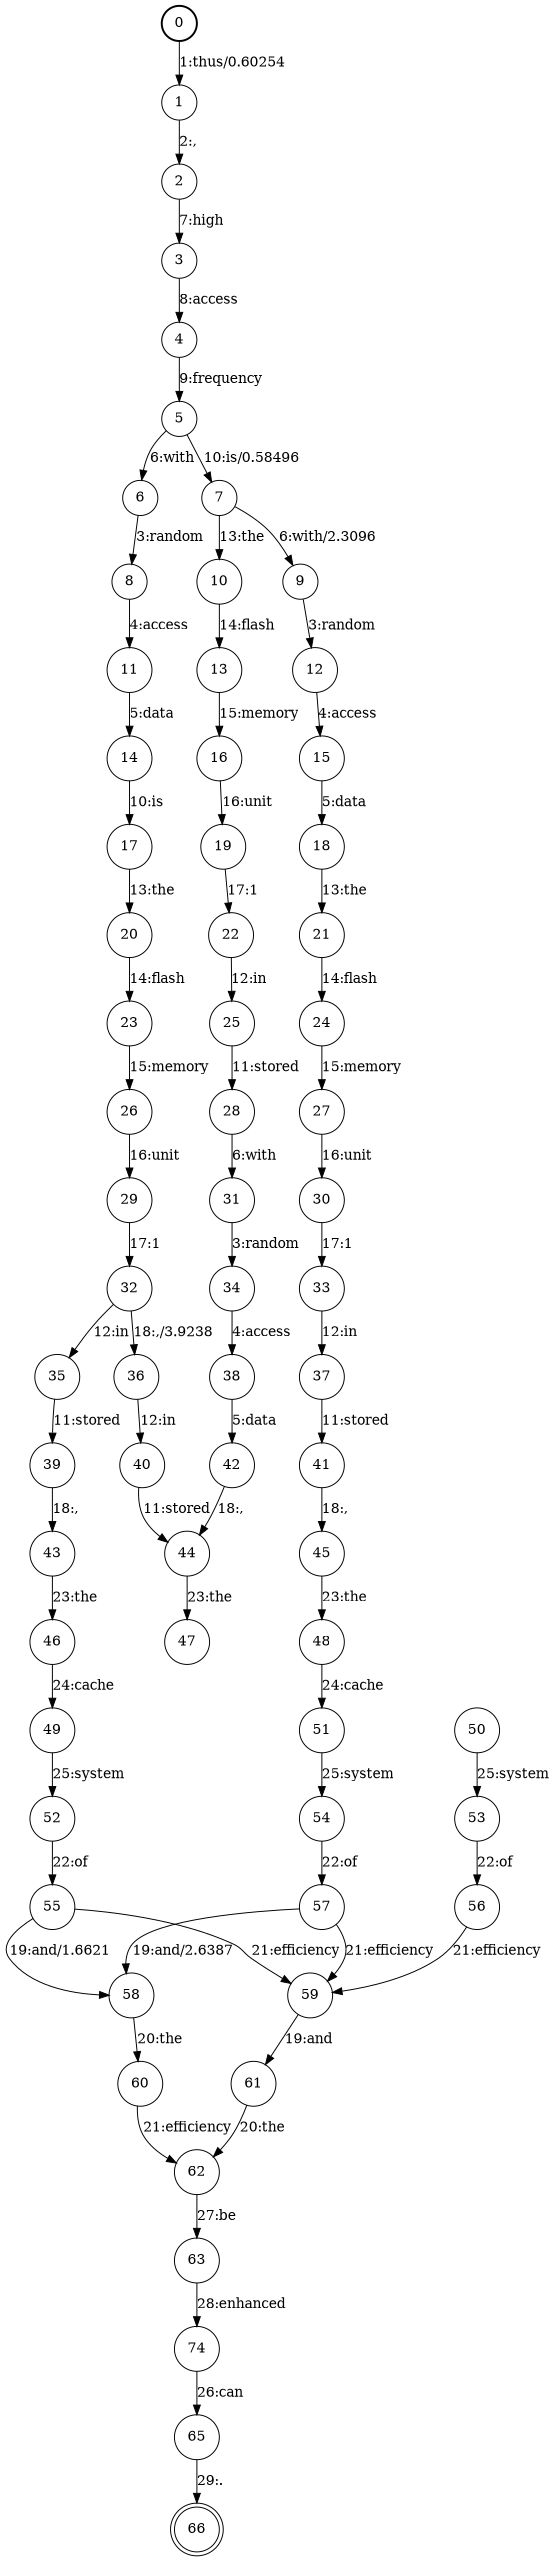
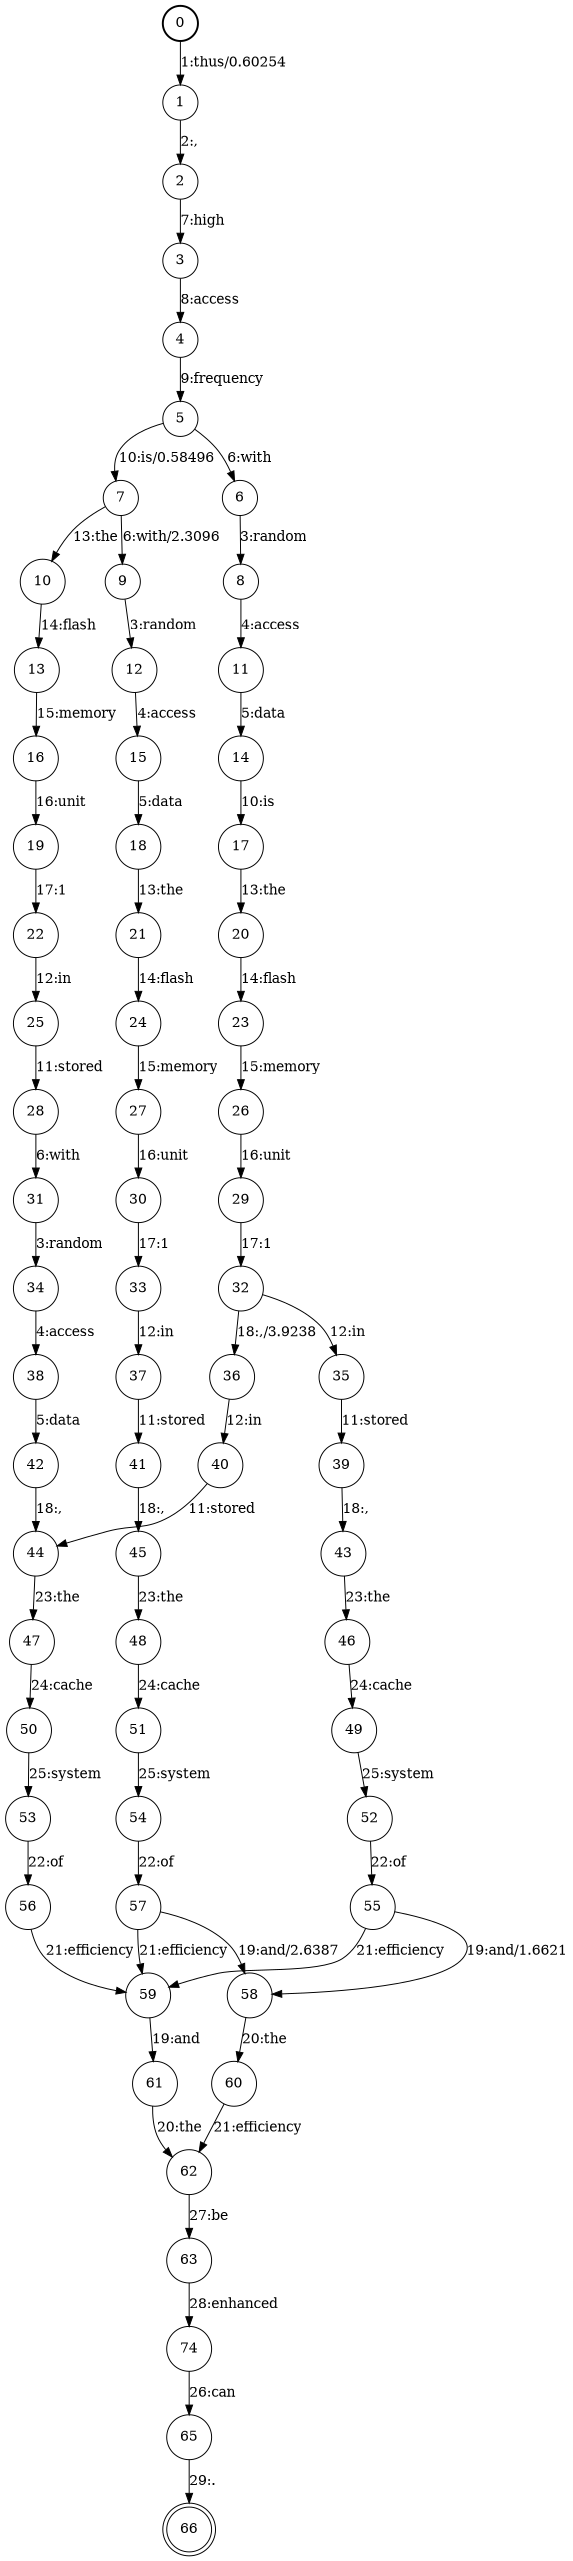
  digraph {
    nodesep=0.25
    rankdir=TB
    ranksep=0.4
    node [fontsize=14 shape=circle style=solid]
    edge [fontsize=14]
    n1 [label=0 style=bold]
    n2 [label=1]
    n3 [label=2]
    n4 [label=3]
    n5 [label=4]
    n6 [label=5]
    n7 [label=6]
    n8 [label=7]
    n9 [label=8]
    n10 [label=9]
    n11 [label=10]
    n12 [label=11]
    n13 [label=12]
    n14 [label=13]
    n15 [label=14]
    n16 [label=15]
    n17 [label=16]
    n18 [label=17]
    n19 [label=18]
    n20 [label=19]
    n21 [label=20]
    n22 [label=21]
    n23 [label=22]
    n24 [label=23]
    n25 [label=24]
    n26 [label=25]
    n27 [label=26]
    n28 [label=27]
    n29 [label=28]
    n30 [label=29]
    n31 [label=30]
    n32 [label=31]
    n33 [label=32]
    n34 [label=33]
    n35 [label=34]
    n36 [label=36]
    n37 [label=35]
    n38 [label=37]
    n39 [label=38]
    n40 [label=40]
    n41 [label=39]
    n42 [label=41]
    n43 [label=42]
    n44 [label=44]
    n45 [label=43]
    n46 [label=45]
    n47 [label=46]
    n48 [label=47]
    n49 [label=48]
    n50 [label=49]
    n51 [label=50]
    n52 [label=51]
    n53 [label=52]
    n54 [label=53]
    n55 [label=54]
    n56 [label=55]
    n57 [label=56]
    n58 [label=57]
    n59 [label=58]
    n60 [label=59]
    n61 [label=60]
    n62 [label=61]
    n63 [label=62]
    n64 [label=63]
    n65 [label=74]
    n66 [label=65]
    n67 [label=66 shape=doublecircle]
    n1 -> n2 [label="1:thus/0.60254"]
    n2 -> n3 [label="2:,"]
    n3 -> n4 [label="7:high"]
    n4 -> n5 [label="8:access"]
    n5 -> n6 [label="9:frequency"]
    n6 -> n7 [label="6:with"]
    n6 -> n8 [label="10:is/0.58496"]
    n7 -> n9 [label="3:random"]
    n8 -> n10 [label="6:with/2.3096"]
    n8 -> n11 [label="13:the"]
    n9 -> n12 [label="4:access"]
    n10 -> n13 [label="3:random"]
    n11 -> n14 [label="14:flash"]
    n12 -> n15 [label="5:data"]
    n13 -> n16 [label="4:access"]
    n14 -> n17 [label="15:memory"]
    n15 -> n18 [label="10:is"]
    n16 -> n19 [label="5:data"]
    n17 -> n20 [label="16:unit"]
    n18 -> n21 [label="13:the"]
    n19 -> n22 [label="13:the"]
    n20 -> n23 [label="17:1"]
    n21 -> n24 [label="14:flash"]
    n22 -> n25 [label="14:flash"]
    n23 -> n26 [label="12:in"]
    n24 -> n27 [label="15:memory"]
    n25 -> n28 [label="15:memory"]
    n26 -> n29 [label="11:stored"]
    n27 -> n30 [label="16:unit"]
    n28 -> n31 [label="16:unit"]
    n29 -> n32 [label="6:with"]
    n30 -> n33 [label="17:1"]
    n31 -> n34 [label="17:1"]
    n32 -> n35 [label="3:random"]
    n33 -> n36 [label="18:,/3.9238"]
    n33 -> n37 [label="12:in"]
    n34 -> n38 [label="12:in"]
    n35 -> n39 [label="4:access"]
    n36 -> n40 [label="12:in"]
    n37 -> n41 [label="11:stored"]
    n38 -> n42 [label="11:stored"]
    n39 -> n43 [label="5:data"]
    n40 -> n44 [label="11:stored"]
    n41 -> n45 [label="18:,"]
    n42 -> n46 [label="18:,"]
    n43 -> n44 [label="18:,"]
    n44 -> n48 [label="23:the"]
    n45 -> n47 [label="23:the"]
    n46 -> n49 [label="23:the"]
    n47 -> n50 [label="24:cache"]
+   n48 -> n51 [label="24:cache"]
    n49 -> n52 [label="24:cache"]
    n50 -> n53 [label="25:system"]
    n51 -> n54 [label="25:system"]
    n52 -> n55 [label="25:system"]
    n53 -> n56 [label="22:of"]
    n54 -> n57 [label="22:of"]
    n55 -> n58 [label="22:of"]
    n56 -> n59 [label="19:and/1.6621"]
    n56 -> n60 [label="21:efficiency"]
    n57 -> n60 [label="21:efficiency"]
    n58 -> n59 [label="19:and/2.6387"]
    n58 -> n60 [label="21:efficiency"]
    n59 -> n61 [label="20:the"]
    n60 -> n62 [label="19:and"]
    n61 -> n63 [label="21:efficiency"]
    n62 -> n63 [label="20:the"]
    n63 -> n64 [label="27:be"]
    n64 -> n65 [label="28:enhanced"]
    n65 -> n66 [label="26:can"]
    n66 -> n67 [label="29:."]
  }
